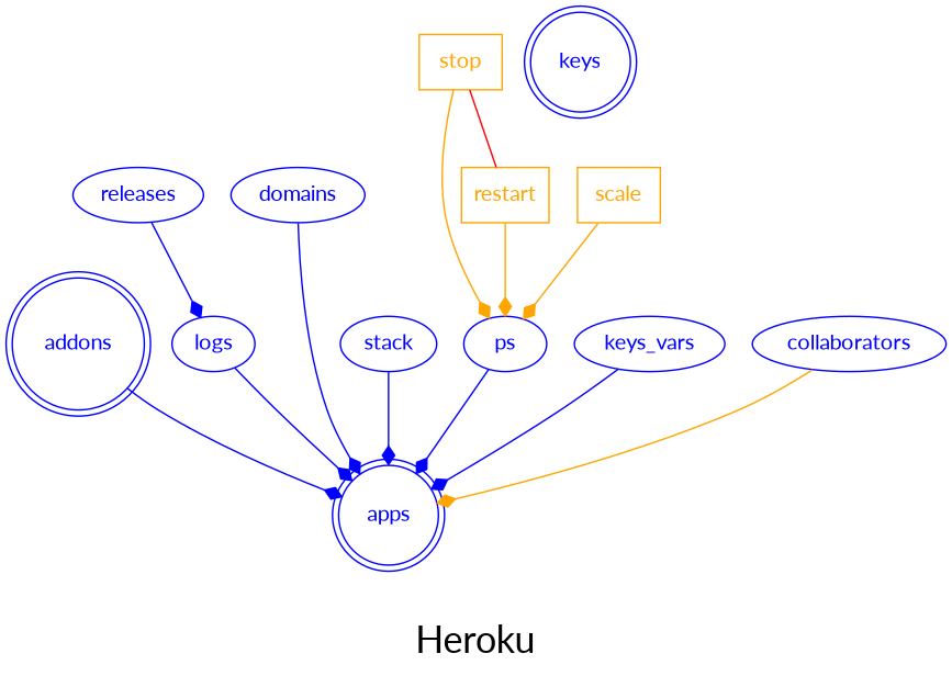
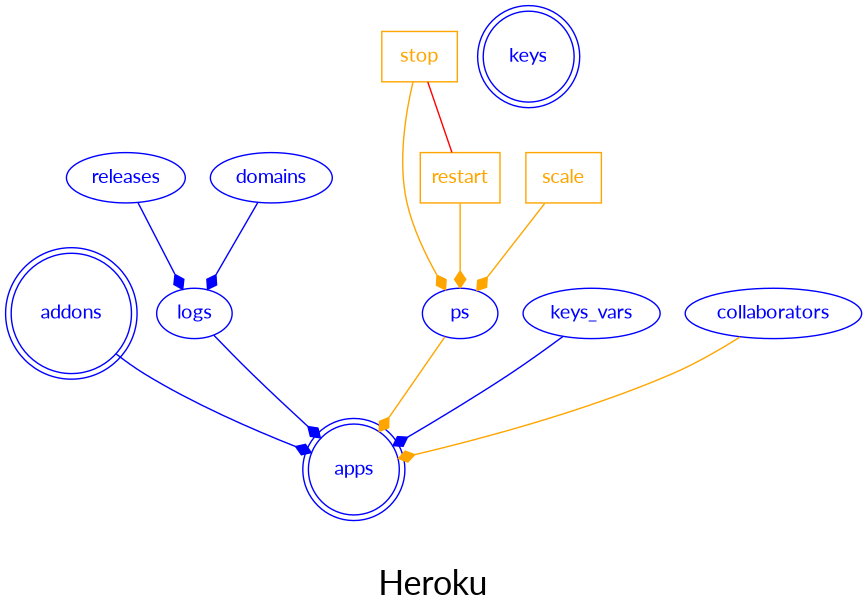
  digraph {
    fontname=Lato
    fontsize=24
    label=Heroku
    splines=true
    node [color=blue fontcolor=blue fontname=Lato shape=ellipse]
    edge [arrowhead=diamond arrowtail=none color=blue fontcolor=blue fontname=Lato]
    apps [shape=doublecircle]
    addons [shape=doublecircle]
    keys [shape=doublecircle]
    releases
    logs
-   stack
    ps
    stop [color=orange fontcolor=orange shape=box]
    restart [color=orange fontcolor=orange shape=box]
    scale [color=orange fontcolor=orange shape=box]
    domains
    n12 [label=keys_vars]
    collaborators
    addons -> apps
    releases -> logs
    logs -> apps
-   stack -> apps
-   ps -> apps
+   ps -> apps [color=orange]
    stop -> ps [color=orange fontcolor=orange]
    stop -> restart [arrowhead=none color=red fontcolor=red]
    restart -> ps [color=orange fontcolor=orange]
    scale -> ps [color=orange fontcolor=orange]
-   domains -> apps
+   domains -> logs
    n12 -> apps
    collaborators -> apps [color=orange]
  }
